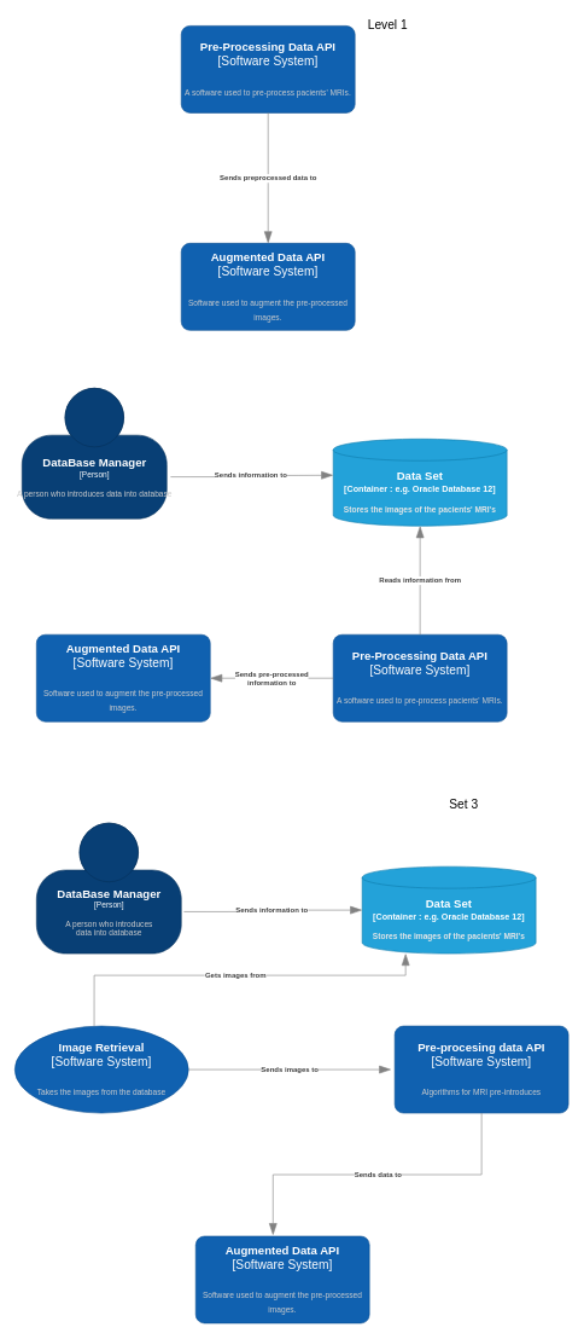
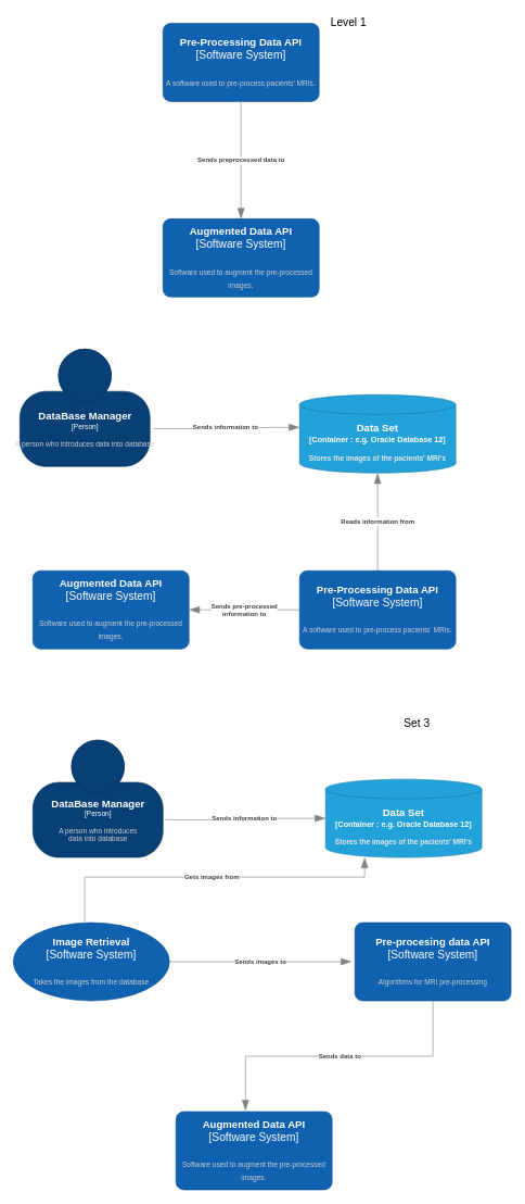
  <mxCell id="0" />
  <mxCell id="1" parent="0" />
  <mxCell id="2" value="Level 1" style="text;html=1;resizable=0;autosize=1;align=center;verticalAlign=middle;points=[];fillColor=none;strokeColor=none;rounded=0;fontSize=17;" vertex="1" parent="1"><mxGeometry x="500" y="20" width="70" height="30" as="geometry" /></mxCell>
  <mxCell id="3" value="&lt;font style=&quot;font-size: 16px&quot;&gt;&lt;b&gt;Data Set&lt;/font&gt;&lt;div&gt;[Container :&amp;nbsp;e.g. Oracle Database 12]&lt;/div&gt;&lt;br&gt;&lt;div&gt;&lt;font style=&quot;font-size: 11px&quot;&gt;&lt;font color=&quot;#E6E6E6&quot;&gt;Stores the images of the pacients' MRI's &lt;/font&gt;&lt;/div&gt;" style="shape=cylinder3;size=15;whiteSpace=wrap;html=1;boundedLbl=1;rounded=0;labelBackgroundColor=none;fillColor=#23A2D9;fontSize=12;fontColor=#ffffff;align=center;strokeColor=#0E7DAD;metaEdit=1;points=[[0.5,0,0],[1,0.25,0],[1,0.5,0],[1,0.75,0],[0.5,1,0],[0,0.75,0],[0,0.5,0],[0,0.25,0]];resizable=0;" vertex="1" parent="1"><mxGeometry x="460" y="605" width="240" height="120" as="geometry" /></mxCell>
  <mxCell id="4" value="&lt;font style=&quot;font-size: 16px&quot;&gt;&lt;b&gt;Pre-Processing Data API&lt;/b&gt;&lt;/font&gt;&lt;div&gt;[Software System]&lt;/div&gt;&lt;br&gt;&lt;div&gt;&lt;font style=&quot;font-size: 11px&quot;&gt;&lt;font color=&quot;#cccccc&quot;&gt;A software used to pre-process pacients' MRIs.&lt;/font&gt;&lt;/div&gt;" style="rounded=1;whiteSpace=wrap;html=1;labelBackgroundColor=none;fillColor=#1061B0;fontColor=#ffffff;align=center;arcSize=10;strokeColor=#0D5091;metaEdit=1;resizable=0;points=[[0.25,0,0],[0.5,0,0],[0.75,0,0],[1,0.25,0],[1,0.5,0],[1,0.75,0],[0.75,1,0],[0.5,1,0],[0.25,1,0],[0,0.75,0],[0,0.5,0],[0,0.25,0]];fontSize=17;" vertex="1" parent="1"><mxGeometry x="250" y="35" width="240" height="120" as="geometry" /></mxCell>
  <mxCell id="5" value="&lt;font style=&quot;font-size: 16px&quot;&gt;&lt;b&gt;Augmented Data API&lt;/b&gt;&lt;/font&gt;&lt;div&gt;[Software System]&lt;/div&gt;&lt;br&gt;&lt;div&gt;&lt;font style=&quot;font-size: 11px&quot;&gt;&lt;font color=&quot;#cccccc&quot;&gt;Software used to augment the pre-processed images.&lt;/font&gt;&lt;/div&gt;" style="rounded=1;whiteSpace=wrap;html=1;labelBackgroundColor=none;fillColor=#1061B0;fontColor=#ffffff;align=center;arcSize=10;strokeColor=#0D5091;metaEdit=1;resizable=0;points=[[0.25,0,0],[0.5,0,0],[0.75,0,0],[1,0.25,0],[1,0.5,0],[1,0.75,0],[0.75,1,0],[0.5,1,0],[0.25,1,0],[0,0.75,0],[0,0.5,0],[0,0.25,0]];fontSize=17;" vertex="1" parent="1"><mxGeometry x="250" y="335" width="240" height="120" as="geometry" /></mxCell>
  <mxCell id="6" value="&lt;div style=&quot;text-align: left&quot;&gt;&lt;div style=&quot;text-align: center&quot;&gt;&lt;b&gt;Sends preprocessed data to&lt;/b&gt;&lt;/div&gt;" style="endArrow=blockThin;html=1;fontSize=10;fontColor=#404040;strokeWidth=1;endFill=1;strokeColor=#828282;elbow=vertical;metaEdit=1;endSize=14;startSize=14;jumpStyle=arc;jumpSize=16;rounded=0;edgeStyle=orthogonalEdgeStyle;exitX=0.5;exitY=1;exitDx=0;exitDy=0;exitPerimeter=0;entryX=0.5;entryY=0;entryDx=0;entryDy=0;entryPerimeter=0;" edge="1" parent="1" source="4" target="5"><mxGeometry width="240" relative="1" as="geometry"><mxPoint x="280" y="275" as="sourcePoint" /><mxPoint x="520" y="275" as="targetPoint" /></mxGeometry></mxCell>
  <mxCell id="7" value="&lt;font style=&quot;font-size: 16px&quot;&gt;&lt;b&gt;Pre-Processing Data API&lt;/b&gt;&lt;/font&gt;&lt;div&gt;[Software System]&lt;/div&gt;&lt;br&gt;&lt;div&gt;&lt;font style=&quot;font-size: 11px&quot;&gt;&lt;font color=&quot;#cccccc&quot;&gt;A software used to pre-process pacients' MRIs.&lt;/font&gt;&lt;/div&gt;" style="rounded=1;whiteSpace=wrap;html=1;labelBackgroundColor=none;fillColor=#1061B0;fontColor=#ffffff;align=center;arcSize=10;strokeColor=#0D5091;metaEdit=1;resizable=0;points=[[0.25,0,0],[0.5,0,0],[0.75,0,0],[1,0.25,0],[1,0.5,0],[1,0.75,0],[0.75,1,0],[0.5,1,0],[0.25,1,0],[0,0.75,0],[0,0.5,0],[0,0.25,0]];fontSize=17;" vertex="1" parent="1"><mxGeometry x="460" y="875" width="240" height="120" as="geometry" /></mxCell>
  <mxCell id="8" value="&lt;font style=&quot;font-size: 16px&quot;&gt;&lt;b&gt;DataBase Manager&lt;/b&gt;&lt;/font&gt;&lt;div&gt;[Person]&lt;/div&gt;&lt;br&gt;&lt;div&gt;&lt;font style=&quot;font-size: 11px&quot;&gt;&lt;font color=&quot;#cccccc&quot;&gt;A person who introduces data into database&lt;/font&gt;&lt;/div&gt;" style="html=1;fontSize=11;dashed=0;whitespace=wrap;fillColor=#083F75;strokeColor=#06315C;fontColor=#ffffff;shape=mxgraph.c4.person2;align=center;metaEdit=1;points=[[0.5,0,0],[1,0.5,0],[1,0.75,0],[0.75,1,0],[0.5,1,0],[0.25,1,0],[0,0.75,0],[0,0.5,0]];resizable=0;" vertex="1" parent="1"><mxGeometry x="30" y="535" width="200" height="180" as="geometry" /></mxCell>
  <mxCell id="9" value="&lt;div style=&quot;text-align: left&quot;&gt;&lt;div style=&quot;text-align: center&quot;&gt;&lt;b&gt;Sends information to&lt;/b&gt;&lt;/div&gt;" style="endArrow=blockThin;html=1;fontSize=10;fontColor=#404040;strokeWidth=1;endFill=1;strokeColor=#828282;elbow=vertical;metaEdit=1;endSize=14;startSize=14;jumpStyle=arc;jumpSize=16;rounded=0;edgeStyle=orthogonalEdgeStyle;exitX=1.026;exitY=0.679;exitDx=0;exitDy=0;exitPerimeter=0;" edge="1" parent="1" source="8"><mxGeometry width="240" relative="1" as="geometry"><mxPoint x="280" y="775" as="sourcePoint" /><mxPoint x="460" y="655" as="targetPoint" /></mxGeometry></mxCell>
  <mxCell id="10" value="&lt;div style=&quot;text-align: left&quot;&gt;&lt;div style=&quot;text-align: center&quot;&gt;&lt;b&gt;Reads information from&lt;/b&gt;&lt;/div&gt;" style="endArrow=blockThin;html=1;fontSize=10;fontColor=#404040;strokeWidth=1;endFill=1;strokeColor=#828282;elbow=vertical;metaEdit=1;endSize=14;startSize=14;jumpStyle=arc;jumpSize=16;rounded=0;edgeStyle=orthogonalEdgeStyle;entryX=0.5;entryY=1;entryDx=0;entryDy=0;entryPerimeter=0;exitX=0.5;exitY=0;exitDx=0;exitDy=0;exitPerimeter=0;" edge="1" parent="1" source="7" target="3"><mxGeometry width="240" relative="1" as="geometry"><mxPoint x="280" y="775" as="sourcePoint" /><mxPoint x="520" y="775" as="targetPoint" /></mxGeometry></mxCell>
  <mxCell id="11" value="&lt;font style=&quot;font-size: 16px&quot;&gt;&lt;b&gt;Augmented Data API&lt;/b&gt;&lt;/font&gt;&lt;div&gt;[Software System]&lt;/div&gt;&lt;br&gt;&lt;div&gt;&lt;font style=&quot;font-size: 11px&quot;&gt;&lt;font color=&quot;#cccccc&quot;&gt;Software used to augment the pre-processed images.&lt;/font&gt;&lt;/div&gt;" style="rounded=1;whiteSpace=wrap;html=1;labelBackgroundColor=none;fillColor=#1061B0;fontColor=#ffffff;align=center;arcSize=10;strokeColor=#0D5091;metaEdit=1;resizable=0;points=[[0.25,0,0],[0.5,0,0],[0.75,0,0],[1,0.25,0],[1,0.5,0],[1,0.75,0],[0.75,1,0],[0.5,1,0],[0.25,1,0],[0,0.75,0],[0,0.5,0],[0,0.25,0]];fontSize=17;" vertex="1" parent="1"><mxGeometry x="50" y="875" width="240" height="120" as="geometry" /></mxCell>
  <mxCell id="12" value="&lt;div style=&quot;text-align: left&quot;&gt;&lt;div style=&quot;text-align: center&quot;&gt;&lt;b&gt;Sends pre-processed &#10;information to&lt;/b&gt;&lt;/div&gt;" style="endArrow=blockThin;html=1;fontSize=10;fontColor=#404040;strokeWidth=1;endFill=1;strokeColor=#828282;elbow=vertical;metaEdit=1;endSize=14;startSize=14;jumpStyle=arc;jumpSize=16;rounded=0;edgeStyle=orthogonalEdgeStyle;exitX=0;exitY=0.5;exitDx=0;exitDy=0;exitPerimeter=0;entryX=1;entryY=0.5;entryDx=0;entryDy=0;entryPerimeter=0;" edge="1" parent="1" source="7" target="11"><mxGeometry width="240" relative="1" as="geometry"><mxPoint x="280" y="875" as="sourcePoint" /><mxPoint x="310" y="935" as="targetPoint" /></mxGeometry></mxCell>
  <mxCell id="13" value="Set 3&lt;br&gt;" style="text;html=1;resizable=0;autosize=1;align=center;verticalAlign=middle;points=[];fillColor=none;strokeColor=none;rounded=0;fontSize=17;" vertex="1" parent="1"><mxGeometry x="605" y="1095" width="70" height="30" as="geometry" /></mxCell>
  <mxCell id="14" value="&lt;font style=&quot;font-size: 16px&quot;&gt;&lt;b&gt;DataBase Manager&lt;/b&gt;&lt;/font&gt;&lt;div&gt;[Person]&lt;/div&gt;&lt;br&gt;&lt;div&gt;&lt;font style=&quot;font-size: 11px&quot;&gt;&lt;font color=&quot;#cccccc&quot;&gt;A person who introduces &#10;data into database&lt;/font&gt;&lt;/div&gt;" style="html=1;fontSize=11;dashed=0;whitespace=wrap;fillColor=#083F75;strokeColor=#06315C;fontColor=#ffffff;shape=mxgraph.c4.person2;align=center;metaEdit=1;points=[[0.5,0,0],[1,0.5,0],[1,0.75,0],[0.75,1,0],[0.5,1,0],[0.25,1,0],[0,0.75,0],[0,0.5,0]];resizable=0;" vertex="1" parent="1"><mxGeometry x="50" y="1135" width="200" height="180" as="geometry" /></mxCell>
  <mxCell id="15" value="&lt;font style=&quot;font-size: 16px&quot;&gt;&lt;b&gt;Data Set&lt;/font&gt;&lt;div&gt;[Container :&amp;nbsp;e.g. Oracle Database 12]&lt;/div&gt;&lt;br&gt;&lt;div&gt;&lt;font style=&quot;font-size: 11px&quot;&gt;&lt;font color=&quot;#E6E6E6&quot;&gt;Stores the images of the pacients' MRI's &lt;/font&gt;&lt;/div&gt;" style="shape=cylinder3;size=15;whiteSpace=wrap;html=1;boundedLbl=1;rounded=0;labelBackgroundColor=none;fillColor=#23A2D9;fontSize=12;fontColor=#ffffff;align=center;strokeColor=#0E7DAD;metaEdit=1;points=[[0.5,0,0],[1,0.25,0],[1,0.5,0],[1,0.75,0],[0.5,1,0],[0,0.75,0],[0,0.5,0],[0,0.25,0]];resizable=0;" vertex="1" parent="1"><mxGeometry x="500" y="1195" width="240" height="120" as="geometry" /></mxCell>
  <mxCell id="16" value="&lt;div style=&quot;text-align: left&quot;&gt;&lt;div style=&quot;text-align: center&quot;&gt;&lt;b&gt;Sends information to&lt;/b&gt;&lt;/div&gt;" style="endArrow=blockThin;html=1;fontSize=10;fontColor=#404040;strokeWidth=1;endFill=1;strokeColor=#828282;elbow=vertical;metaEdit=1;endSize=14;startSize=14;jumpStyle=arc;jumpSize=16;rounded=0;edgeStyle=orthogonalEdgeStyle;exitX=1.018;exitY=0.679;exitDx=0;exitDy=0;exitPerimeter=0;entryX=0;entryY=0.5;entryDx=0;entryDy=0;entryPerimeter=0;" edge="1" parent="1" source="14" target="15"><mxGeometry width="240" relative="1" as="geometry"><mxPoint x="290" y="1295" as="sourcePoint" /><mxPoint x="530" y="1295" as="targetPoint" /></mxGeometry></mxCell>
  <mxCell id="17" value="&lt;font style=&quot;font-size: 16px&quot;&gt;&lt;b&gt;Image Retrieval&lt;/b&gt;&lt;/font&gt;&lt;div&gt;[Software System]&lt;/div&gt;&lt;br&gt;&lt;div&gt;&lt;font style=&quot;font-size: 11px&quot;&gt;&lt;font color=&quot;#cccccc&quot;&gt;Takes the images from the database&lt;/font&gt;&lt;/div&gt;" style="ellipse;whiteSpace=wrap;html=1;labelBackgroundColor=none;fillColor=#1061B0;fontColor=#ffffff;align=center;arcSize=10;strokeColor=#0D5091;metaEdit=1;resizable=0;points=[[0.25,0,0],[0.5,0,0],[0.75,0,0],[1,0.25,0],[1,0.5,0],[1,0.75,0],[0.75,1,0],[0.5,1,0],[0.25,1,0],[0,0.75,0],[0,0.5,0],[0,0.25,0]];fontSize=17;" vertex="1" parent="1"><mxGeometry x="20" y="1415" width="240" height="120" as="geometry" /></mxCell>
- <mxCell id="18" value="&lt;font style=&quot;font-size: 16px&quot;&gt;&lt;b&gt;Pre-procesing data API&lt;/b&gt;&lt;/font&gt;&lt;div&gt;[Software System]&lt;/div&gt;&lt;br&gt;&lt;div&gt;&lt;font style=&quot;font-size: 11px&quot;&gt;&lt;font color=&quot;#cccccc&quot;&gt;Algorithms for MRI pre-introduces&lt;/font&gt;&lt;/div&gt;" style="rounded=1;whiteSpace=wrap;html=1;labelBackgroundColor=none;fillColor=#1061B0;fontColor=#ffffff;align=center;arcSize=10;strokeColor=#0D5091;metaEdit=1;resizable=0;points=[[0.25,0,0],[0.5,0,0],[0.75,0,0],[1,0.25,0],[1,0.5,0],[1,0.75,0],[0.75,1,0],[0.5,1,0],[0.25,1,0],[0,0.75,0],[0,0.5,0],[0,0.25,0]];fontSize=17;" vertex="1" parent="1"><mxGeometry x="545" y="1415" width="240" height="120" as="geometry" /></mxCell>
+ <mxCell id="18" value="&lt;font style=&quot;font-size: 16px&quot;&gt;&lt;b&gt;Pre-procesing data API&lt;/b&gt;&lt;/font&gt;&lt;div&gt;[Software System]&lt;/div&gt;&lt;br&gt;&lt;div&gt;&lt;font style=&quot;font-size: 11px&quot;&gt;&lt;font color=&quot;#cccccc&quot;&gt;Algorithms for MRI pre-processing&lt;/font&gt;&lt;/div&gt;" style="rounded=1;whiteSpace=wrap;html=1;labelBackgroundColor=none;fillColor=#1061B0;fontColor=#ffffff;align=center;arcSize=10;strokeColor=#0D5091;metaEdit=1;resizable=0;points=[[0.25,0,0],[0.5,0,0],[0.75,0,0],[1,0.25,0],[1,0.5,0],[1,0.75,0],[0.75,1,0],[0.5,1,0],[0.25,1,0],[0,0.75,0],[0,0.5,0],[0,0.25,0]];fontSize=17;" vertex="1" parent="1"><mxGeometry x="545" y="1415" width="240" height="120" as="geometry" /></mxCell>
  <mxCell id="19" value="&lt;div style=&quot;text-align: left&quot;&gt;&lt;div style=&quot;text-align: center&quot;&gt;&lt;b&gt;Gets images from&lt;/b&gt;&lt;/div&gt;" style="endArrow=blockThin;html=1;fontSize=10;fontColor=#404040;strokeWidth=1;endFill=1;strokeColor=#828282;elbow=vertical;metaEdit=1;endSize=14;startSize=14;jumpStyle=arc;jumpSize=16;rounded=0;edgeStyle=orthogonalEdgeStyle;exitX=0.457;exitY=-0.002;exitDx=0;exitDy=0;exitPerimeter=0;" edge="1" parent="1" source="17" target="15"><mxGeometry width="240" relative="1" as="geometry"><mxPoint x="130" y="1405" as="sourcePoint" /><mxPoint x="450" y="1425" as="targetPoint" /><Array as="points"><mxPoint x="130" y="1345" /><mxPoint x="560" y="1345" /></Array></mxGeometry></mxCell>
  <mxCell id="20" value="&lt;div style=&quot;text-align: left&quot;&gt;&lt;div style=&quot;text-align: center&quot;&gt;&lt;b&gt;Sends images to&lt;/b&gt;&lt;/div&gt;" style="endArrow=blockThin;html=1;fontSize=10;fontColor=#404040;strokeWidth=1;endFill=1;strokeColor=#828282;elbow=vertical;metaEdit=1;endSize=14;startSize=14;jumpStyle=arc;jumpSize=16;rounded=0;edgeStyle=orthogonalEdgeStyle;exitX=1;exitY=0.5;exitDx=0;exitDy=0;exitPerimeter=0;" edge="1" parent="1" source="17"><mxGeometry width="240" relative="1" as="geometry"><mxPoint x="290" y="1495" as="sourcePoint" /><mxPoint x="540" y="1475" as="targetPoint" /></mxGeometry></mxCell>
  <mxCell id="21" value="&lt;div style=&quot;text-align: left&quot;&gt;&lt;div style=&quot;text-align: center&quot;&gt;&lt;b&gt;Sends data to&lt;/b&gt;&lt;/div&gt;" style="endArrow=blockThin;html=1;fontSize=10;fontColor=#404040;strokeWidth=1;endFill=1;strokeColor=#828282;elbow=vertical;metaEdit=1;endSize=14;startSize=14;jumpStyle=arc;jumpSize=16;rounded=0;edgeStyle=orthogonalEdgeStyle;exitX=0.5;exitY=1;exitDx=0;exitDy=0;exitPerimeter=0;entryX=0.445;entryY=-0.012;entryDx=0;entryDy=0;entryPerimeter=0;" edge="1" parent="1" source="18" target="22"><mxGeometry width="240" relative="1" as="geometry"><mxPoint x="290" y="1595" as="sourcePoint" /><mxPoint x="524" y="1695" as="targetPoint" /></mxGeometry></mxCell>
  <mxCell id="22" value="&lt;font style=&quot;font-size: 16px&quot;&gt;&lt;b&gt;Augmented Data API&lt;/b&gt;&lt;/font&gt;&lt;div&gt;[Software System]&lt;/div&gt;&lt;br&gt;&lt;div&gt;&lt;font style=&quot;font-size: 11px&quot;&gt;&lt;font color=&quot;#cccccc&quot;&gt;Software used to augment the pre-processed images.&lt;/font&gt;&lt;/div&gt;" style="rounded=1;whiteSpace=wrap;html=1;labelBackgroundColor=none;fillColor=#1061B0;fontColor=#ffffff;align=center;arcSize=10;strokeColor=#0D5091;metaEdit=1;resizable=0;points=[[0.25,0,0],[0.5,0,0],[0.75,0,0],[1,0.25,0],[1,0.5,0],[1,0.75,0],[0.75,1,0],[0.5,1,0],[0.25,1,0],[0,0.75,0],[0,0.5,0],[0,0.25,0]];fontSize=17;" vertex="1" parent="1"><mxGeometry x="270" y="1705" width="240" height="120" as="geometry" /></mxCell>
